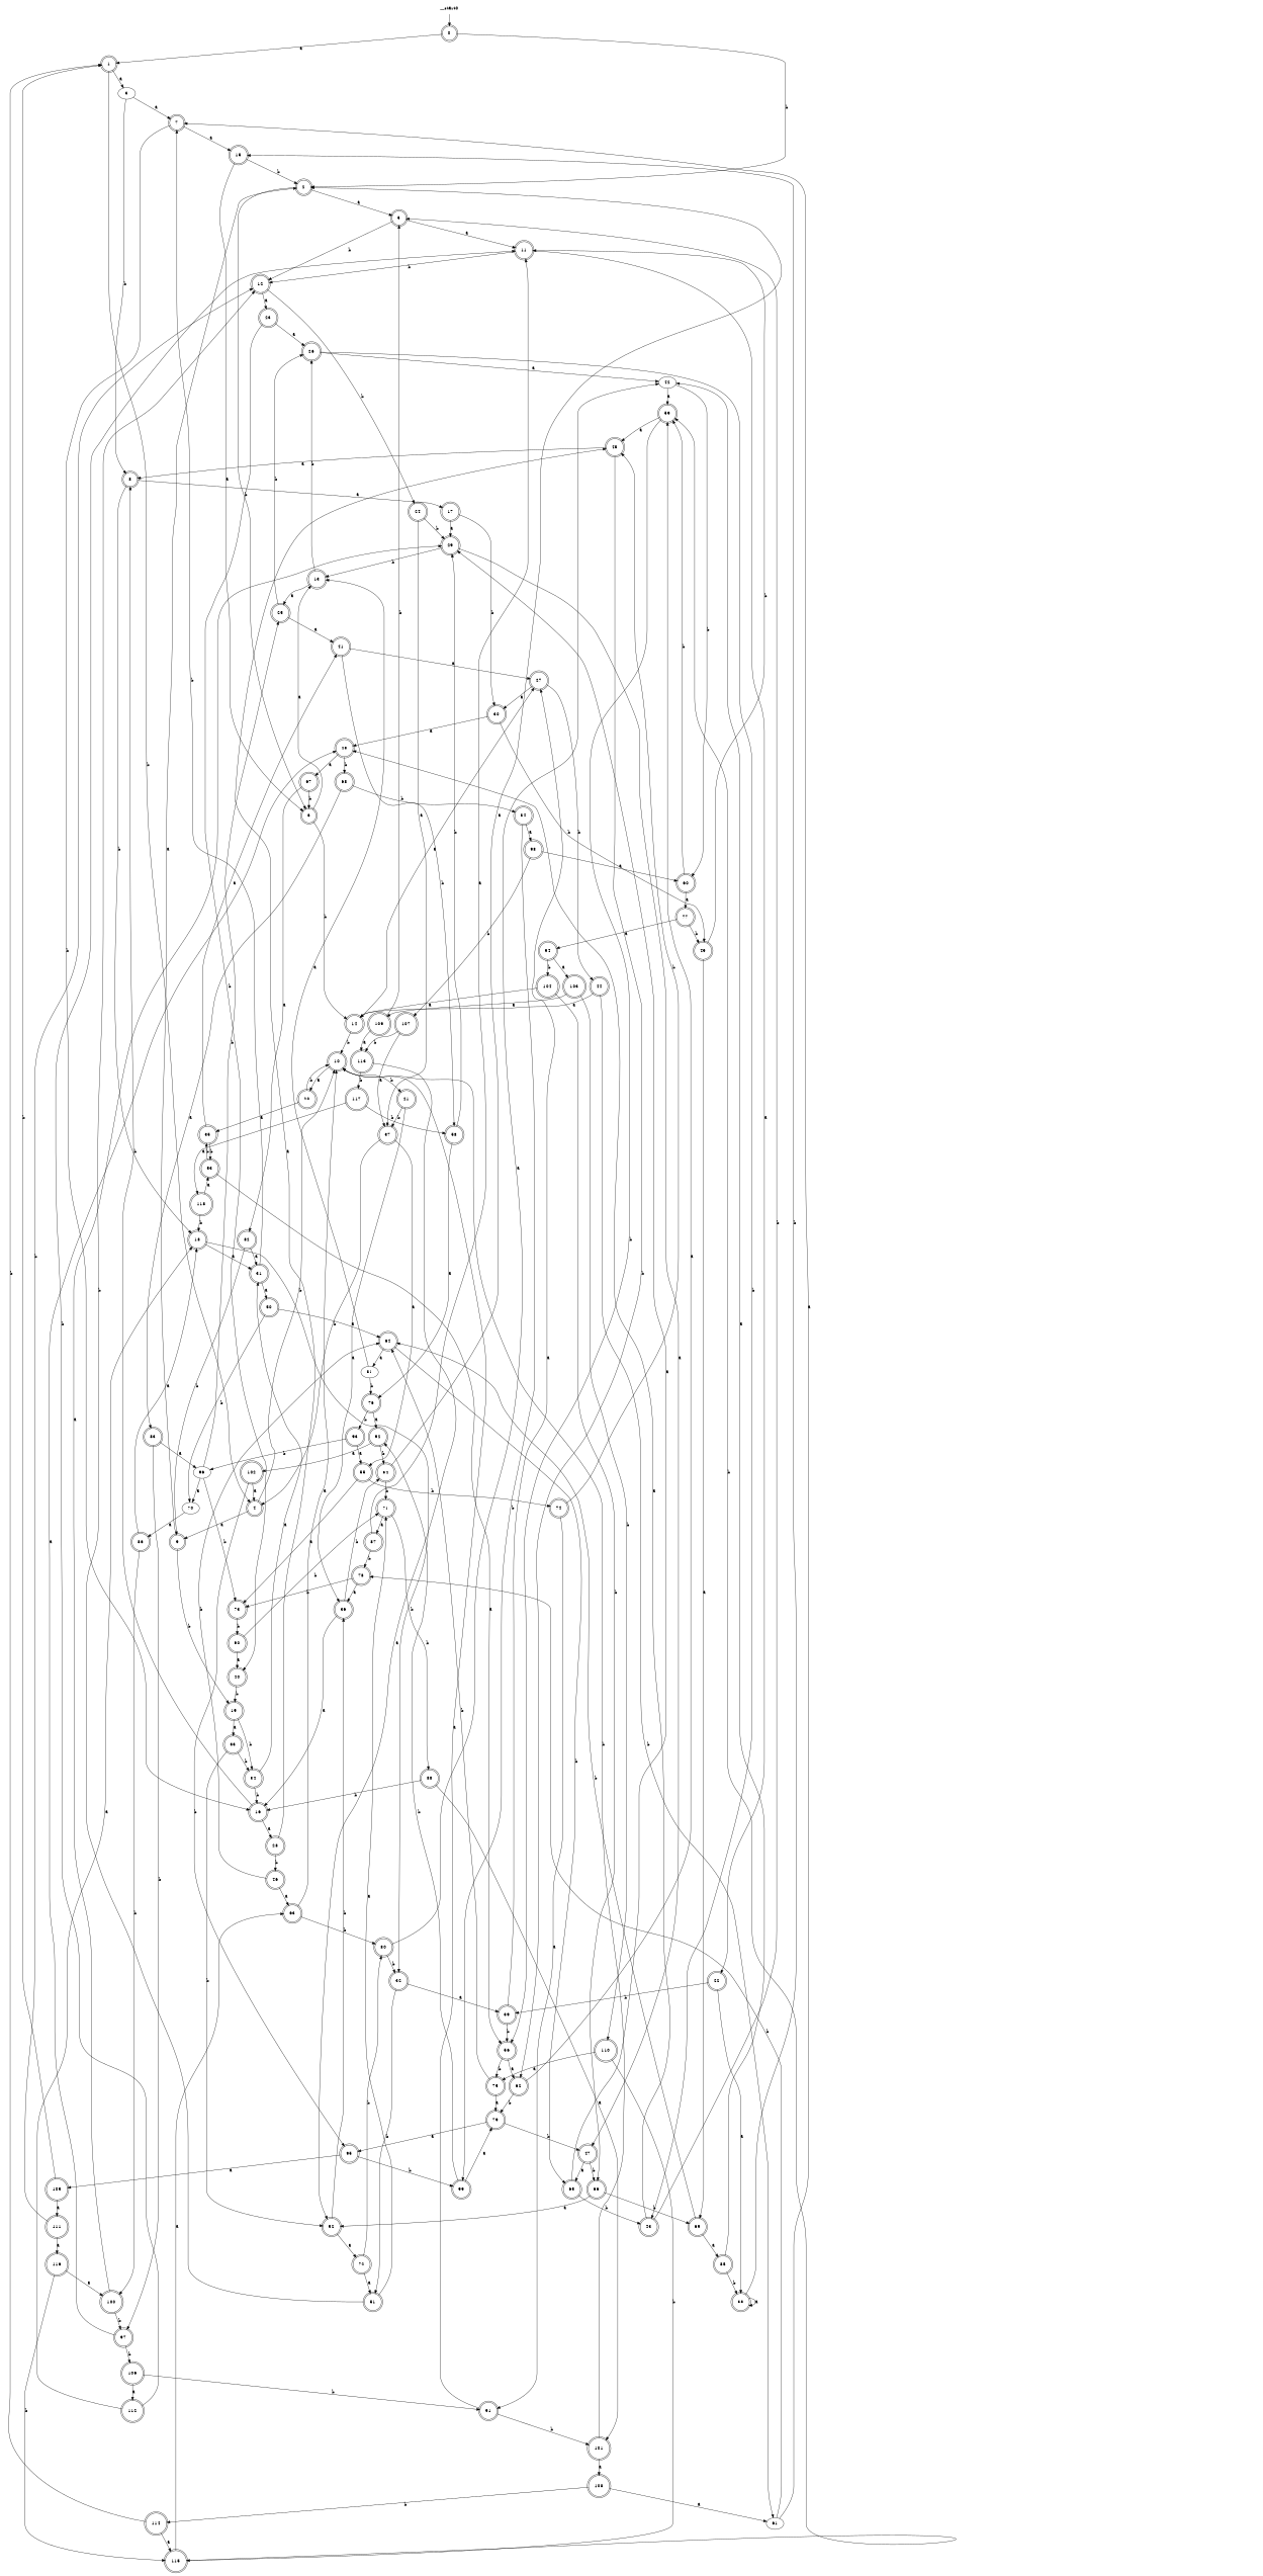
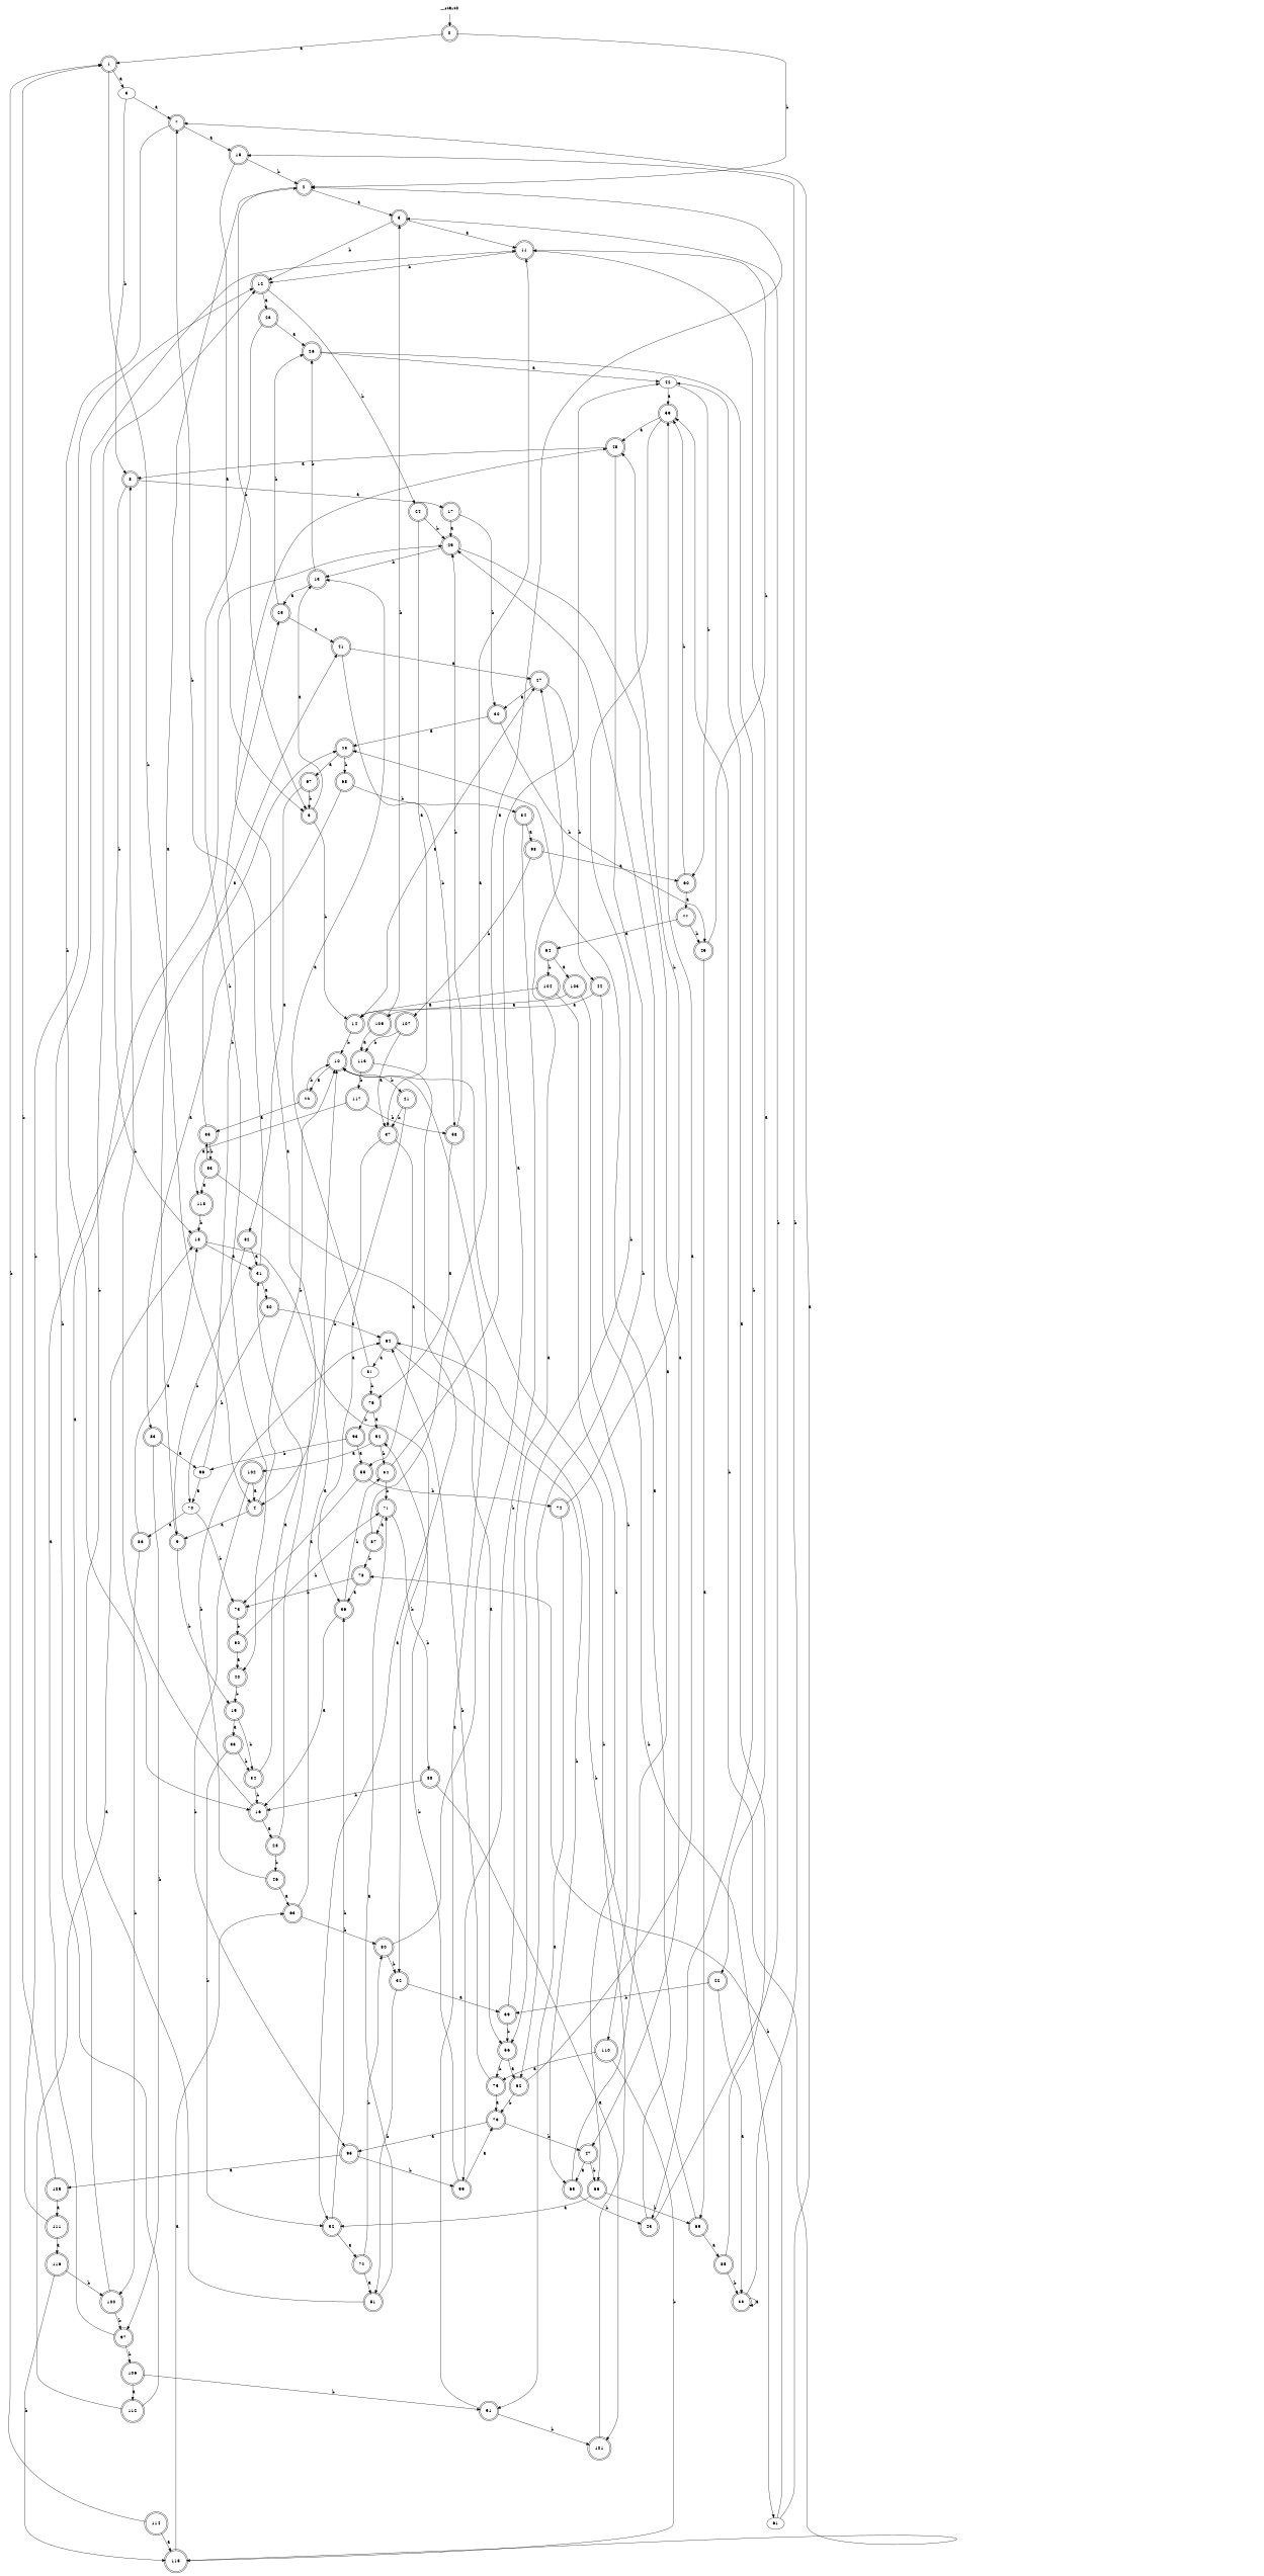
  digraph {
    node [shape=doublecircle]
    __start0 [shape=none]
    0
    1
    2
    3 [shape=""]
    4
    5
    6
    7
    8
    9
    10
    11
    12
    13
    14
    15
    16
    17
    18
    19
    20
    21
    22
    23
    24
    25
    26
    27
    28
    29
    30
    31
    32
    33
    34
    35
    36
    37
    38
    39
    40
    41
    42 [shape=""]
    43
    44
    45
    46
    47
    48
    49
    50
    51
    52
    53
    54
    55
    56
    58
    59
    60
    61 [shape=""]
    62
    63
    64
    65
    66
    67
    68
    69
    70 [shape=""]
    71
    72
    73
    74
    75
    76
    77
    78
    79
    80
    81 [shape=""]
    82
    83
    84
    85
    86
    87
    88
    90
    91
    92
    93
    94
    95
    96 [shape=""]
    97
    98
    99
    100
    101
    102
    103
    104
    105
    106
    107
-   108
    109
    110
    111
    112
    113
    114
    115
    116
    117
    118
    __start0 -> 0
    0 -> 1 [label=a]
    0 -> 2 [label=b]
    1 -> 3 [label=a]
    1 -> 4 [label=b]
    2 -> 5 [label=a]
    2 -> 6 [label=b]
    3 -> 7 [label=a]
    3 -> 8 [label=b]
    4 -> 9 [label=a]
    4 -> 10 [label=b]
    5 -> 11 [label=a]
    5 -> 12 [label=b]
    6 -> 13 [label=a]
    6 -> 14 [label=b]
    7 -> 15 [label=a]
    7 -> 16 [label=b]
    8 -> 17 [label=a]
    8 -> 18 [label=b]
    9 -> 2 [label=a]
    9 -> 19 [label=b]
    10 -> 20 [label=a]
    10 -> 21 [label=b]
    11 -> 12 [label=b]
    11 -> 22 [label=a]
    12 -> 23 [label=a]
    12 -> 24 [label=b]
    13 -> 25 [label=a]
    13 -> 26 [label=b]
    14 -> 10 [label=b]
    14 -> 27 [label=a]
    15 -> 2 [label=b]
    15 -> 6 [label=a]
    16 -> 8 [label=b]
    16 -> 28 [label=a]
    17 -> 29 [label=a]
    17 -> 30 [label=b]
    18 -> 31 [label=a]
    18 -> 32 [label=b]
    19 -> 33 [label=a]
    19 -> 34 [label=b]
    20 -> 10 [label=b]
    20 -> 35 [label=a]
    21 -> 36 [label=a]
    21 -> 37 [label=b]
    22 -> 38 [label=a]
    22 -> 39 [label=b]
    23 -> 26 [label=a]
    23 -> 40 [label=b]
    24 -> 29 [label=b]
    24 -> 37 [label=a]
    25 -> 26 [label=b]
    25 -> 41 [label=a]
    26 -> 42 [label=a]
    26 -> 43 [label=b]
    27 -> 30 [label=a]
    27 -> 44 [label=b]
    28 -> 45 [label=a]
    28 -> 46 [label=b]
    29 -> 13 [label=b]
    29 -> 47 [label=a]
    30 -> 48 [label=a]
    30 -> 49 [label=b]
    31 -> 7 [label=b]
    31 -> 50 [label=a]
    32 -> 39 [label=a]
    32 -> 51 [label=b]
    33 -> 34 [label=b]
    33 -> 52 [label=b]
    34 -> 16 [label=b]
    34 -> 31 [label=a]
    35 -> 41 [label=a]
    35 -> 53 [label=b]
    36 -> 16 [label=a]
    36 -> 54 [label=b]
    37 -> 4 [label=b]
    37 -> 55 [label=a]
    38 -> 15 [label=b]
    38 -> 38 [label=a]
    39 -> 27 [label=a]
    39 -> 56 [label=b]
    40 -> 19 [label=b]
    41 -> 27 [label=a]
    41 -> 58 [label=b]
    42 -> 59 [label=a]
    42 -> 60 [label=b]
    43 -> 5 [label=b]
    43 -> 48 [label=a]
    44 -> 14 [label=a]
    44 -> 61 [label=b]
    45 -> 8 [label=a]
    45 -> 62 [label=b]
    46 -> 63 [label=a]
    46 -> 64 [label=b]
    47 -> 65 [label=a]
    47 -> 66 [label=b]
    48 -> 67 [label=a]
    48 -> 68 [label=b]
    49 -> 11 [label=b]
    49 -> 69 [label=a]
    50 -> 64 [label=a]
    50 -> 70 [label=b]
    51 -> 12 [label=b]
    51 -> 71 [label=a]
    52 -> 36 [label=b]
    52 -> 72 [label=a]
    53 -> 35 [label=b]
    53 -> 56 [label=a]
    54 -> 2 [label=a]
    54 -> 71 [label=b]
    55 -> 73 [label=a]
    55 -> 74 [label=b]
    56 -> 62 [label=a]
    56 -> 75 [label=b]
    58 -> 29 [label=b]
    58 -> 76 [label=a]
    59 -> 45 [label=a]
    59 -> 56 [label=b]
    60 -> 59 [label=b]
    60 -> 77 [label=a]
    61 -> 7 [label=a]
    61 -> 78 [label=b]
    62 -> 59 [label=a]
    62 -> 79 [label=b]
    63 -> 10 [label=a]
    63 -> 80 [label=b]
    64 -> 65 [label=b]
    64 -> 81 [label=a]
    65 -> 29 [label=a]
    65 -> 43 [label=b]
    66 -> 52 [label=a]
    66 -> 69 [label=b]
    67 -> 6 [label=b]
    67 -> 82 [label=a]
    68 -> 83 [label=a]
    68 -> 84 [label=b]
    69 -> 64 [label=b]
    69 -> 85 [label=a]
-   96 -> 73 [label=b]
+   70 -> 73 [label=b]
    70 -> 86 [label=a]
    71 -> 87 [label=a]
    71 -> 88 [label=b]
    72 -> 51 [label=a]
    72 -> 80 [label=b]
    73 -> 90 [label=b]
    74 -> 45 [label=b]
    74 -> 91 [label=a]
    75 -> 64 [label=b]
    75 -> 79 [label=a]
    76 -> 92 [label=a]
    76 -> 93 [label=b]
    77 -> 49 [label=b]
    77 -> 94 [label=a]
    78 -> 36 [label=a]
    78 -> 73 [label=b]
    79 -> 47 [label=b]
    79 -> 95 [label=a]
    80 -> 32 [label=b]
    80 -> 42 [label=a]
    81 -> 13 [label=a]
    81 -> 76 [label=b]
    82 -> 9 [label=b]
    82 -> 31 [label=a]
    83 -> 96 [label=a]
    83 -> 97 [label=b]
    84 -> 98 [label=a]
    84 -> 99 [label=b]
    85 -> 38 [label=b]
    85 -> 42 [label=a]
    86 -> 18 [label=a]
    86 -> 100 [label=b]
    87 -> 11 [label=a]
    87 -> 78 [label=b]
    88 -> 16 [label=b]
    88 -> 101 [label=a]
    90 -> 40 [label=a]
    90 -> 71 [label=b]
    91 -> 10 [label=a]
    91 -> 101 [label=b]
    92 -> 54 [label=b]
    92 -> 102 [label=a]
    93 -> 55 [label=a]
    93 -> 96 [label=b]
    94 -> 103 [label=a]
    94 -> 104 [label=b]
    95 -> 99 [label=b]
    95 -> 105 [label=a]
    96 -> 25 [label=b]
    96 -> 70 [label=a]
    97 -> 48 [label=a]
    97 -> 106 [label=b]
    98 -> 60 [label=a]
    98 -> 107 [label=b]
    99 -> 79 [label=a]
    99 -> 92 [label=b]
    100 -> 29 [label=a]
    100 -> 97 [label=b]
    101 -> 10 [label=b]
-   101 -> 108 [label=a]
    102 -> 4 [label=a]
    102 -> 95 [label=b]
    103 -> 109 [label=a]
    103 -> 110 [label=b]
    104 -> 14 [label=a]
    104 -> 66 [label=b]
    105 -> 1 [label=b]
    105 -> 111 [label=a]
    106 -> 91 [label=b]
    106 -> 112 [label=a]
    107 -> 37 [label=a]
    107 -> 113 [label=b]
-   108 -> 61 [label=a]
-   108 -> 114 [label=b]
    109 -> 5 [label=b]
    109 -> 113 [label=a]
    110 -> 75 [label=a]
    110 -> 115 [label=b]
    111 -> 12 [label=b]
    111 -> 116 [label=a]
    112 -> 11 [label=b]
    112 -> 18 [label=a]
    113 -> 52 [label=a]
    113 -> 117 [label=b]
    114 -> 1 [label=b]
    114 -> 115 [label=a]
    115 -> 59 [label=b]
    115 -> 63 [label=a]
-   116 -> 100 [label=a]
+   116 -> 100 [label=b]
    116 -> 115 [label=b]
    117 -> 58 [label=b]
    117 -> 118 [label=a]
    118 -> 18 [label=b]
-   118 -> 53 [label=a]
+   53 -> 118 [label=a]
  }
